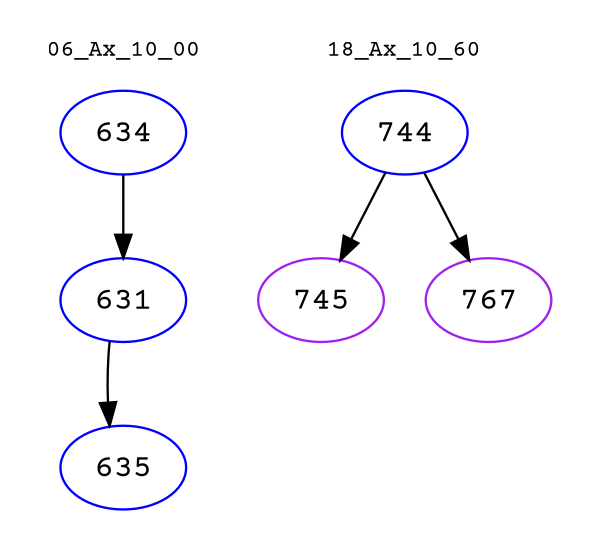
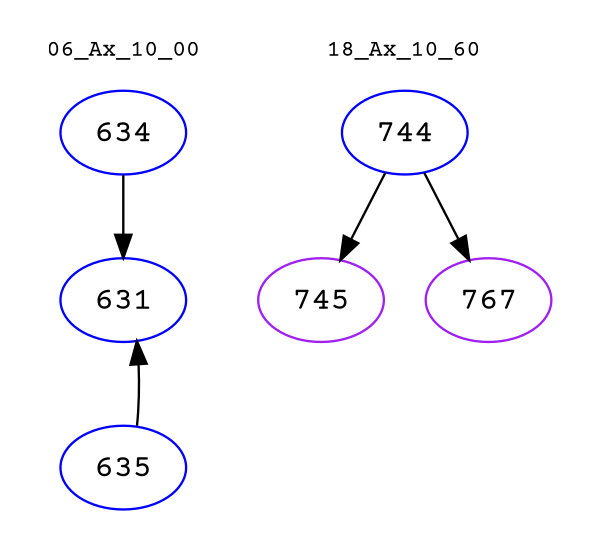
  digraph {
    fontname="Courier Prime"
    node [color=blue fontname="Courier Prime"]
    edge [color=black fontname="Courier Prime"]
    n1 [label=631]
    n2 [label=634]
    n3 [label=635]
    n4 [label=744]
    n5 [color=purple label=745]
    n6 [color=purple label=767]
    subgraph cluster_1 {
      color=white
      fontsize=10
      label="06_Ax_10_00"
      n1
      n2
      n3
    }
    subgraph cluster_2 {
      color=white
      fontsize=10
      label="18_Ax_10_60"
      n4
      n5
      n6
    }
-   n1 -> n3
+   n3 -> n1
    n2 -> n1
    n4 -> n5
    n4 -> n6
  }
